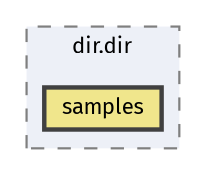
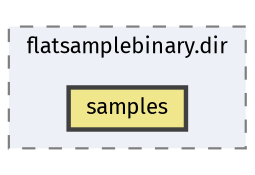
  digraph {
    compound=true
    rankdir=LR
    fontname="Fira Sans"
    n1 [color=grey25 fillcolor=khaki fontname="Fira Sans" fontsize=10 height=0.2 label=samples shape=box style="filled,bold" width=0.4]
    subgraph cluster_1 {
      bgcolor="#edf0f7"
      fontsize=10
-     label="dir.dir"
+     label="flatsamplebinary.dir"
      pencolor=grey50
      style="filled,dashed"
      n1
    }
  }
